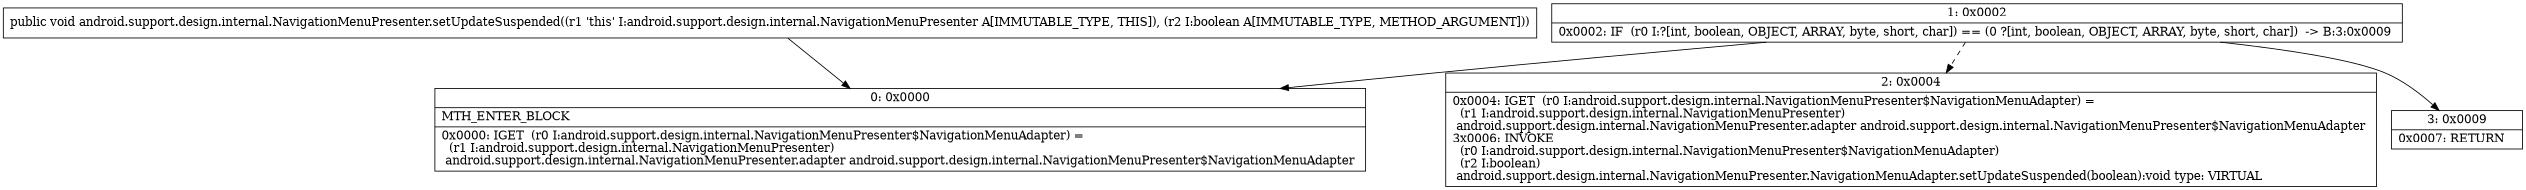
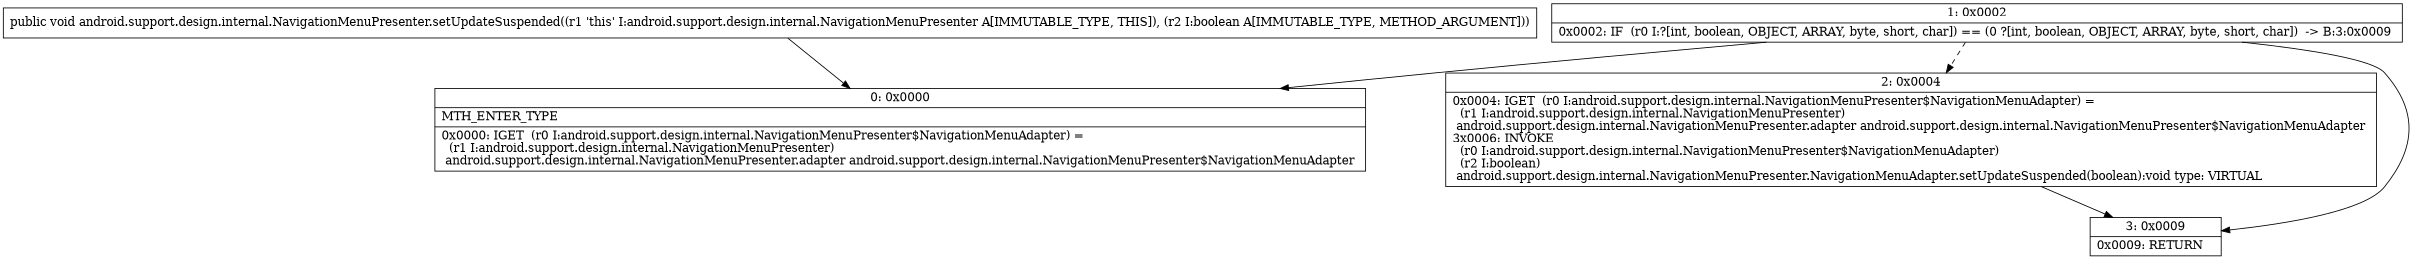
  digraph {
    node [shape=record]
-   n1 [label="{0\:\ 0x0000|MTH_ENTER_BLOCK\l|0x0000: IGET  (r0 I:android.support.design.internal.NavigationMenuPresenter$NavigationMenuAdapter) = \l  (r1 I:android.support.design.internal.NavigationMenuPresenter)\l android.support.design.internal.NavigationMenuPresenter.adapter android.support.design.internal.NavigationMenuPresenter$NavigationMenuAdapter \l}"]
+   n1 [label="{0\:\ 0x0000|MTH_ENTER_TYPE\l|0x0000: IGET  (r0 I:android.support.design.internal.NavigationMenuPresenter$NavigationMenuAdapter) = \l  (r1 I:android.support.design.internal.NavigationMenuPresenter)\l android.support.design.internal.NavigationMenuPresenter.adapter android.support.design.internal.NavigationMenuPresenter$NavigationMenuAdapter \l}"]
    n2 [label="{1\:\ 0x0002|0x0002: IF  (r0 I:?[int, boolean, OBJECT, ARRAY, byte, short, char]) == (0 ?[int, boolean, OBJECT, ARRAY, byte, short, char])  \-\> B:3:0x0009 \l}"]
    n3 [label="{2\:\ 0x0004|0x0004: IGET  (r0 I:android.support.design.internal.NavigationMenuPresenter$NavigationMenuAdapter) = \l  (r1 I:android.support.design.internal.NavigationMenuPresenter)\l android.support.design.internal.NavigationMenuPresenter.adapter android.support.design.internal.NavigationMenuPresenter$NavigationMenuAdapter \l3x0006: INVOKE  \l  (r0 I:android.support.design.internal.NavigationMenuPresenter$NavigationMenuAdapter)\l  (r2 I:boolean)\l android.support.design.internal.NavigationMenuPresenter.NavigationMenuAdapter.setUpdateSuspended(boolean):void type: VIRTUAL \l}"]
-   n4 [label="{3\:\ 0x0009|0x0007: RETURN   \l}"]
+   n4 [label="{3\:\ 0x0009|0x0009: RETURN   \l}"]
    n5 [label="{public void android.support.design.internal.NavigationMenuPresenter.setUpdateSuspended((r1 'this' I:android.support.design.internal.NavigationMenuPresenter A[IMMUTABLE_TYPE, THIS]), (r2 I:boolean A[IMMUTABLE_TYPE, METHOD_ARGUMENT])) }"]
    n2 -> n1
    n2 -> n3 [style=dashed]
    n2 -> n4
+   n3 -> n4
    n5 -> n1
  }
